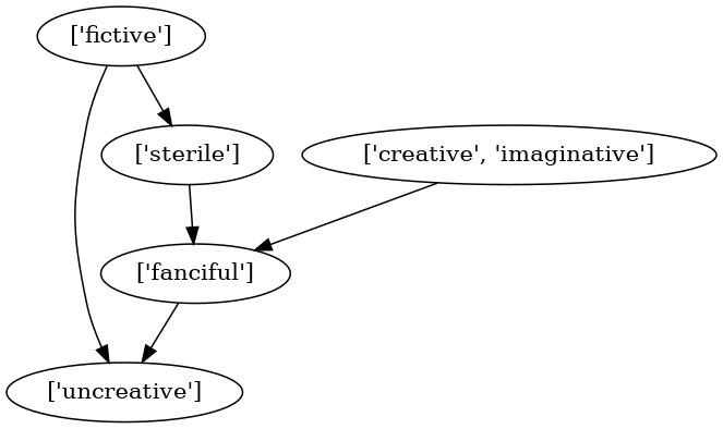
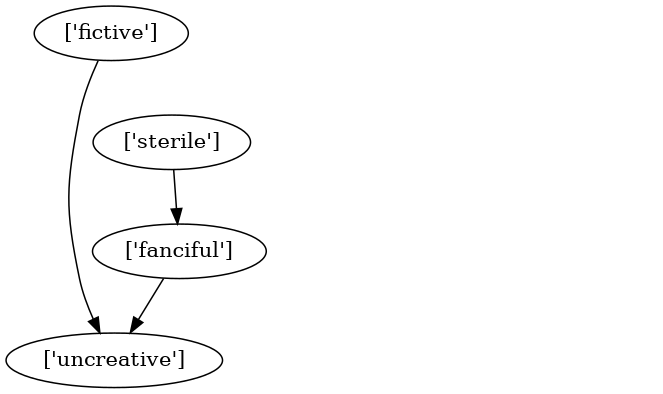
  strict digraph {
    "['fanciful']"
    "['uncreative']"
    "['sterile']"
-   "['creative', 'imaginative']"
    "['fictive']"
    "['fanciful']" -> "['uncreative']"
    "['sterile']" -> "['fanciful']"
-   "['creative', 'imaginative']" -> "['fanciful']"
    "['fictive']" -> "['uncreative']"
-   "['fictive']" -> "['sterile']"
  }
